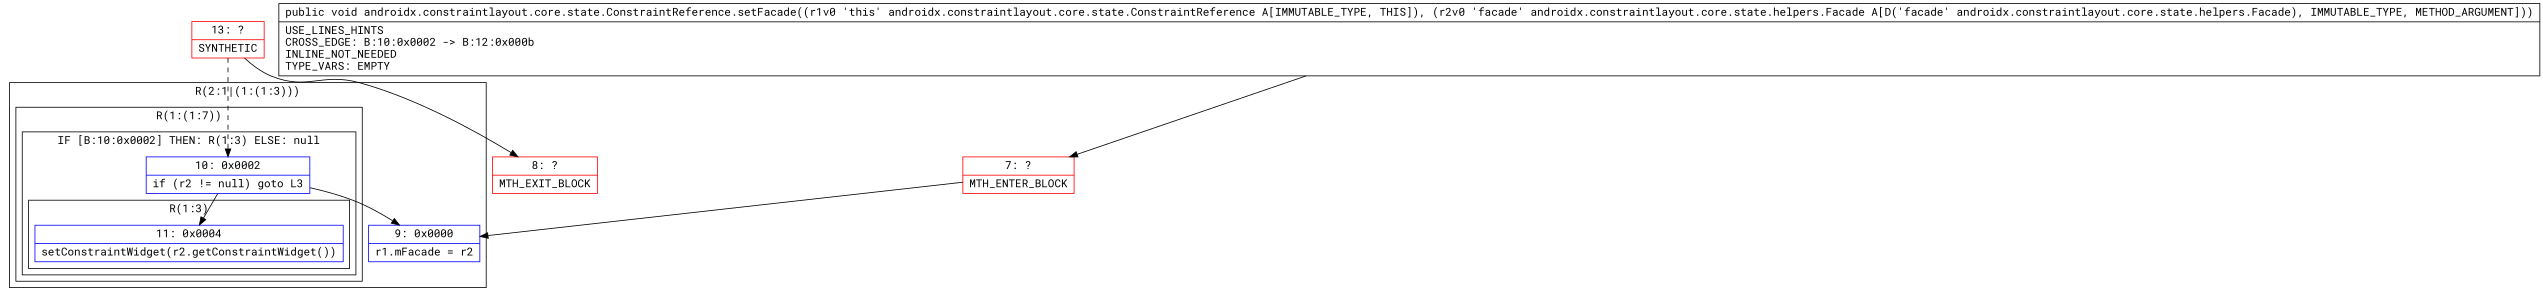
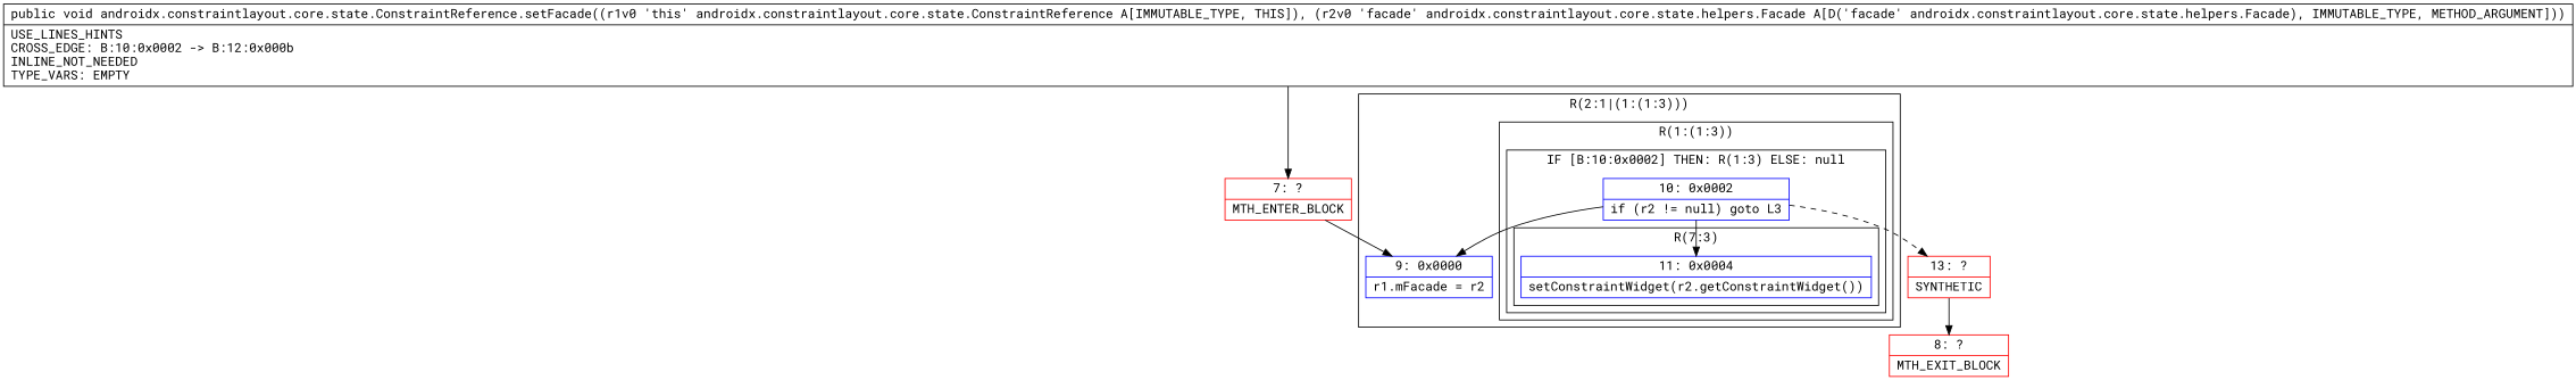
  digraph {
    fontname="Roboto Mono"
    node [color=blue fontname="Roboto Mono" shape=record]
    edge [fontname="Roboto Mono"]
    n1 [label="{11\:\ 0x0004|setConstraintWidget(r2.getConstraintWidget())\l}"]
    n2 [label="{10\:\ 0x0002|if (r2 != null) goto L3\l}"]
    n3 [label="{9\:\ 0x0000|r1.mFacade = r2\l}"]
    n4 [color=red label="{13\:\ ?|SYNTHETIC\l}"]
    n5 [color=red label="{8\:\ ?|MTH_EXIT_BLOCK\l}"]
    n6 [color=red label="{7\:\ ?|MTH_ENTER_BLOCK\l}"]
    n7 [label="{public void androidx.constraintlayout.core.state.ConstraintReference.setFacade((r1v0 'this' androidx.constraintlayout.core.state.ConstraintReference A[IMMUTABLE_TYPE, THIS]), (r2v0 'facade' androidx.constraintlayout.core.state.helpers.Facade A[D('facade' androidx.constraintlayout.core.state.helpers.Facade), IMMUTABLE_TYPE, METHOD_ARGUMENT]))  | USE_LINES_HINTS\lCROSS_EDGE: B:10:0x0002 \-\> B:12:0x000b\lINLINE_NOT_NEEDED\lTYPE_VARS: EMPTY\l}" color=""]
    subgraph cluster_1 {
      label="R(2:1|(1:(1:3)))"
      n3
      subgraph cluster_2 {
-       label="R(1:(1:7))"
+       label="R(1:(1:3))"
        subgraph cluster_3 {
          label="IF [B:10:0x0002] THEN: R(1:3) ELSE: null"
          n2
          subgraph cluster_4 {
-           label="R(1:3)"
+           label="R(7:3)"
            n1
          }
        }
      }
    }
    n2 -> n1
    n2 -> n3
-   n4 -> n2 [style=dashed]
+   n2 -> n4 [style=dashed]
    n4 -> n5
    n6 -> n3
    n7 -> n6
  }
